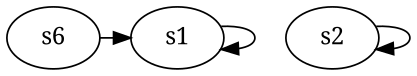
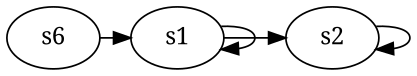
  digraph {
    fontname="Noto Serif"
    node [fontname="Noto Serif" player=0]
    edge [fontname="Noto Serif"]
    n1 [label=s6]
    s1 [player=1]
    s2
    n1 -> s1 [constraint="time % 3 == 1"]
    s1 -> s1 [constraint="time % 4 == 0"]
+   s1 -> s2 [constraint="time % 5 == 3"]
    s2 -> s2 [constraint="time % 3 == 0"]
  }
